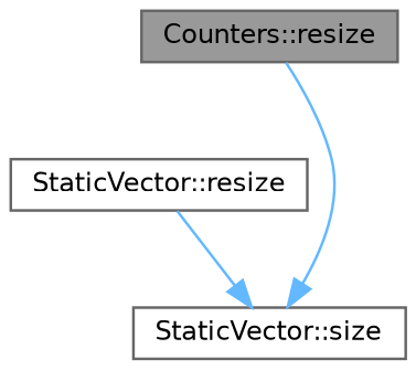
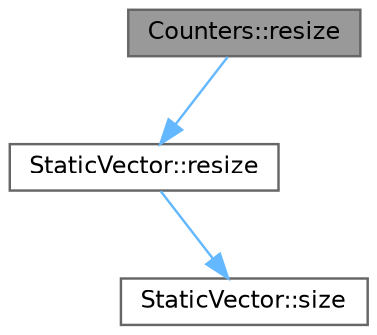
  digraph {
    rankdir=TB
    node [color=grey40 fillcolor=white fontname=Helvetica fontsize=10 shape=box style=filled]
    edge [color=steelblue1 fontname=Helvetica fontsize=10 labelfontname=Helvetica labelfontsize=10 style=solid]
    n1 [color=gray40 fillcolor=grey60 fontcolor=black height=0.2 label="Counters::resize" width=0.4]
    n2 [height=0.2 label="StaticVector::resize" width=0.4]
    n3 [height=0.2 label="StaticVector::size" width=0.4]
-   n1 -> n3
+   n1 -> n2
    n2 -> n3
  }
